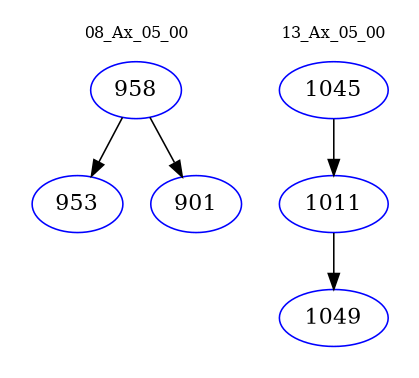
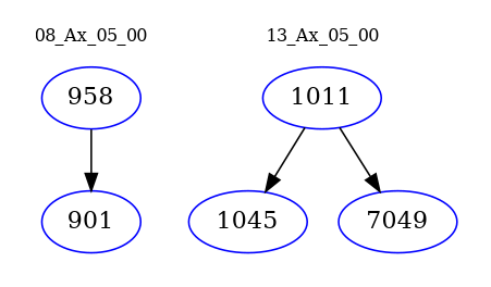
  digraph {
    node [color=blue]
    edge [color=black]
    n1 [label=958]
-   n2 [label=953]
    n3 [label=901]
    n4 [label=1011]
    n5 [label=1045]
-   n6 [label=1049]
+   n6 [label=7049]
    subgraph cluster_1 {
      color=white
      fontsize=10
      label="08_Ax_05_00"
      n1
-     n2
      n3
    }
    subgraph cluster_2 {
      color=white
      fontsize=10
      label="13_Ax_05_00"
      n4
      n5
      n6
    }
-   n1 -> n2
    n1 -> n3
-   n5 -> n4
+   n4 -> n5
    n4 -> n6
  }
